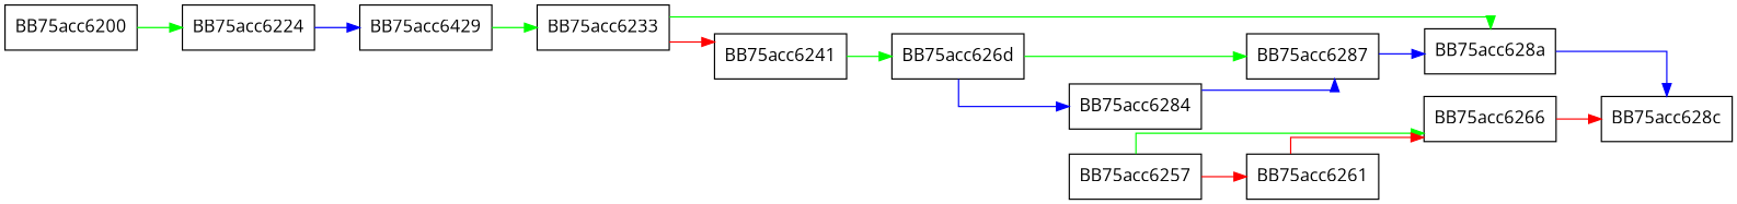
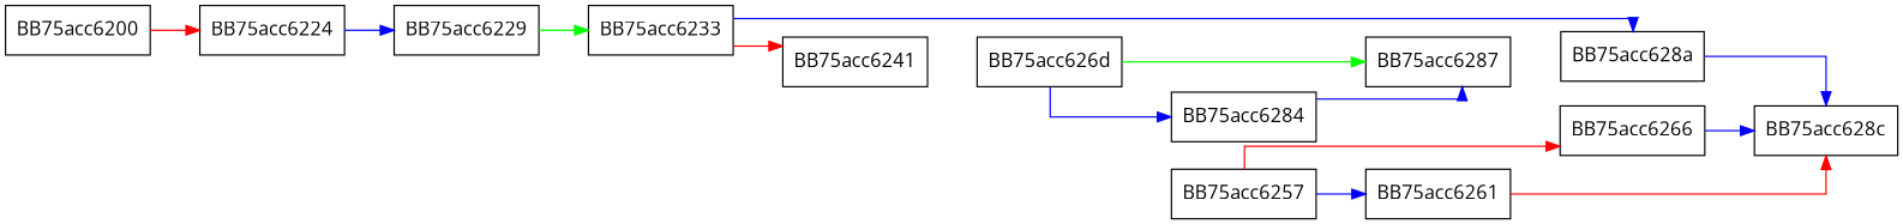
  digraph {
    fontname="Open Sans"
    rankdir=LR
    splines=ortho
    node [fontname="Open Sans" shape=box]
    edge [color=blue fontname="Open Sans"]
    BB75acc6200
    BB75acc6224
-   BB75acc6229 [label=BB75acc6429]
+   BB75acc6229
    BB75acc6233
    BB75acc628a
    BB75acc6241
    BB75acc628c
    BB75acc626d
    BB75acc6287
    BB75acc6284
    BB75acc6257
    BB75acc6266
    BB75acc6261
-   BB75acc6200 -> BB75acc6224 [color=green]
+   BB75acc6200 -> BB75acc6224 [color=red]
    BB75acc6224 -> BB75acc6229
    BB75acc6229 -> BB75acc6233 [color=green]
-   BB75acc6233 -> BB75acc628a [color=green]
+   BB75acc6233 -> BB75acc628a
    BB75acc6233 -> BB75acc6241 [color=red]
    BB75acc628a -> BB75acc628c
-   BB75acc6241 -> BB75acc626d [color=green]
    BB75acc626d -> BB75acc6287 [color=green]
    BB75acc626d -> BB75acc6284
-   BB75acc6287 -> BB75acc628a
    BB75acc6284 -> BB75acc6287
-   BB75acc6257 -> BB75acc6266 [color=green]
-   BB75acc6257 -> BB75acc6261 [color=red]
-   BB75acc6266 -> BB75acc628c [color=red]
-   BB75acc6261 -> BB75acc6266 [color=red]
+   BB75acc6257 -> BB75acc6266 [color=red]
+   BB75acc6257 -> BB75acc6261
+   BB75acc6266 -> BB75acc628c
+   BB75acc6261 -> BB75acc628c [color=red]
  }
